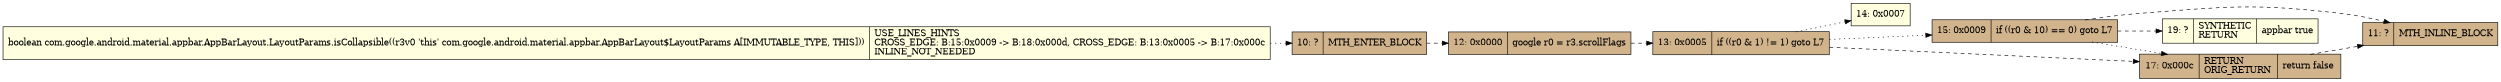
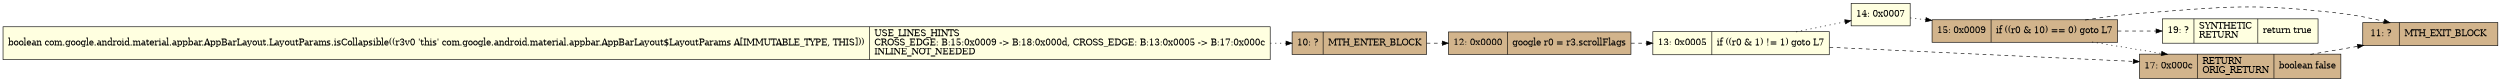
  digraph {
    rankdir=LR
    node [fillcolor=tan shape=record style=filled]
    edge [style=dashed]
    n1 [label="{10\:\ ?|MTH_ENTER_BLOCK\l}"]
    n2 [label="{12\:\ 0x0000|google r0 = r3.scrollFlags\l}"]
-   n3 [label="{13\:\ 0x0005|if ((r0 & 1) != 1) goto L7\l}"]
+   n3 [fillcolor=lightyellow label="{13\:\ 0x0005|if ((r0 & 1) != 1) goto L7\l}"]
    n4 [fillcolor=lightyellow label="{14\:\ 0x0007}"]
-   n5 [label="{17\:\ 0x000c|RETURN\lORIG_RETURN\l|return false\l}"]
+   n5 [label="{17\:\ 0x000c|RETURN\lORIG_RETURN\l|boolean false\l}"]
    n6 [label="{15\:\ 0x0009|if ((r0 & 10) == 0) goto L7\l}"]
-   n7 [label="{11\:\ ?|MTH_INLINE_BLOCK\l}"]
-   n8 [fillcolor=lightyellow label="{19\:\ ?|SYNTHETIC\lRETURN\l|appbar true\l}"]
+   n7 [label="{11\:\ ?|MTH_EXIT_BLOCK\l}"]
+   n8 [fillcolor=lightyellow label="{19\:\ ?|SYNTHETIC\lRETURN\l|return true\l}"]
    n9 [fillcolor=lightyellow label="{boolean com.google.android.material.appbar.AppBarLayout.LayoutParams.isCollapsible((r3v0 'this' com.google.android.material.appbar.AppBarLayout$LayoutParams A[IMMUTABLE_TYPE, THIS]))  | USE_LINES_HINTS\lCROSS_EDGE: B:15:0x0009 \-\> B:18:0x000d, CROSS_EDGE: B:13:0x0005 \-\> B:17:0x000c\lINLINE_NOT_NEEDED\l}"]
    n1 -> n2
    n2 -> n3
    n3 -> n4 [style=dotted]
    n3 -> n5
-   n3 -> n6 [style=dotted]
+   n4 -> n6 [style=dotted]
    n5 -> n7
    n6 -> n5 [style=dotted]
    n6 -> n7
    n6 -> n8
    n9 -> n1 [style=dotted]
  }
